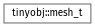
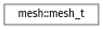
  digraph {
    rankdir=LR
    fontname="Fira Sans"
-   n1 [color=grey40 fillcolor=white fontname="Fira Sans" fontsize=10 height=0.2 label="tinyobj::mesh_t" shape=box style=filled width=0.4]
+   n1 [color=grey40 fillcolor=white fontname="Fira Sans" fontsize=10 height=0.2 label="mesh::mesh_t" shape=box style=filled width=0.4]
  }
